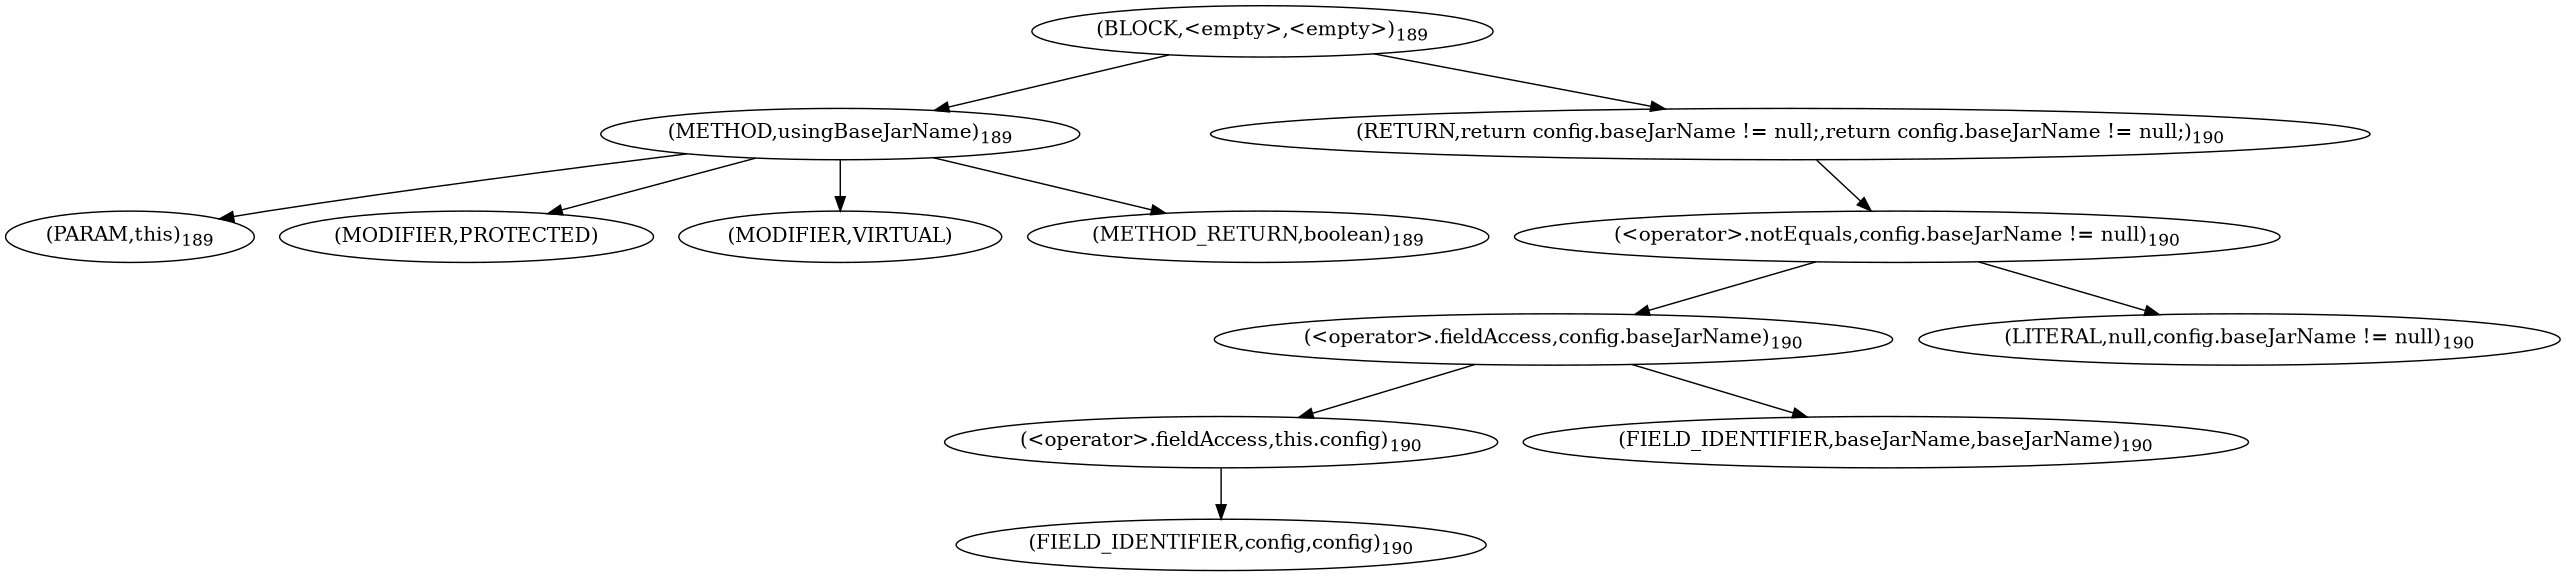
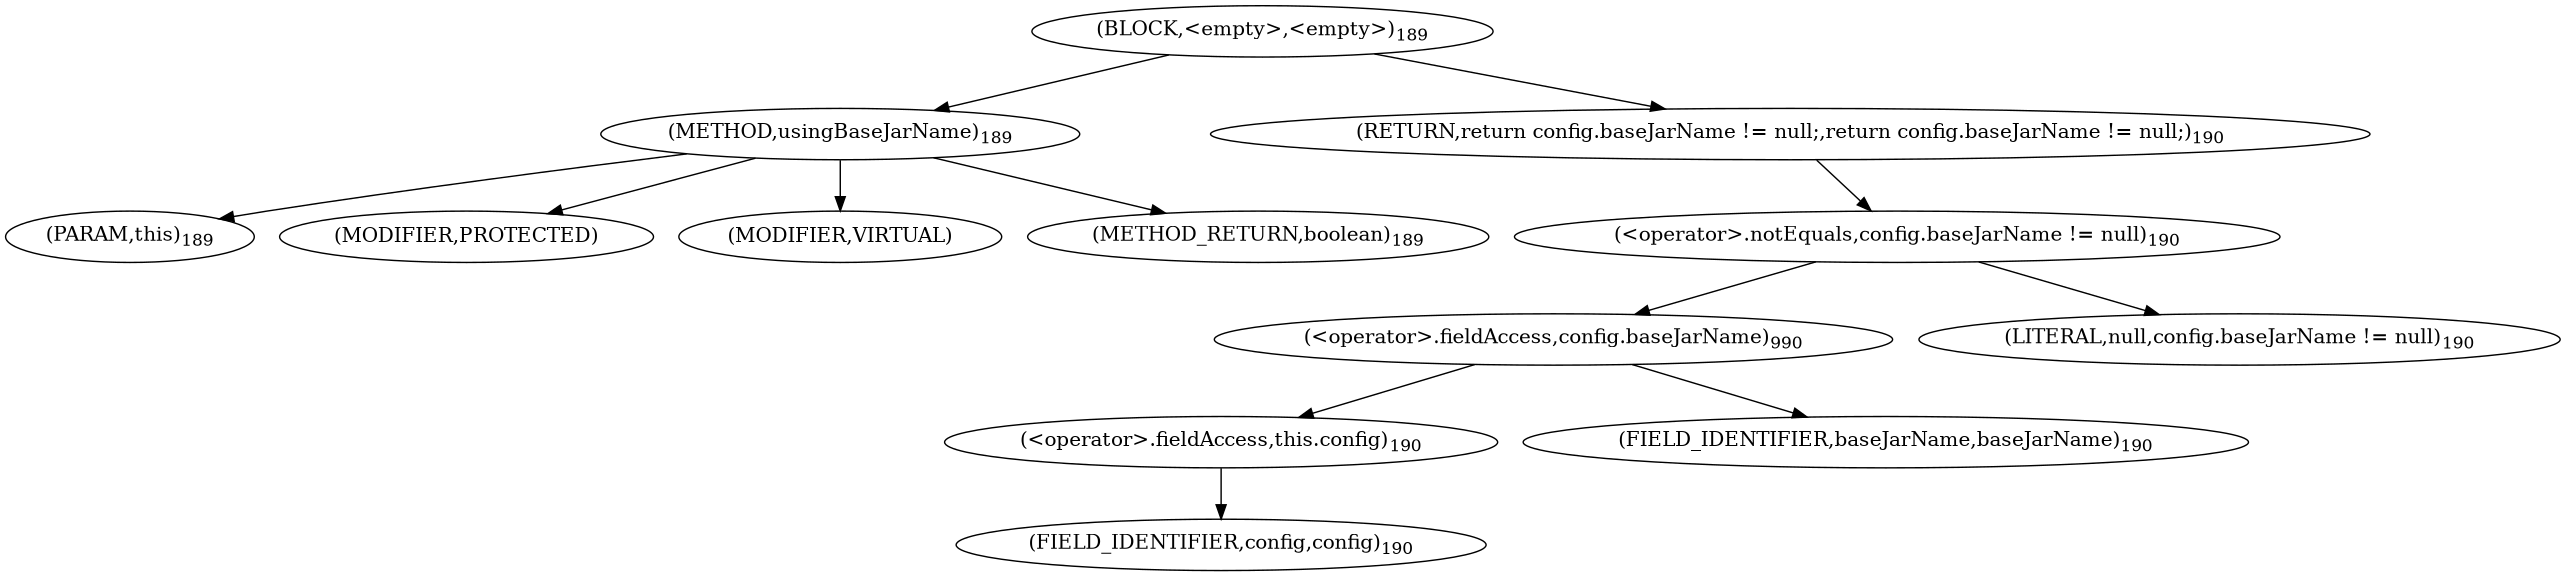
  digraph {
    n1 [label=<(METHOD,usingBaseJarName)<SUB>189</SUB>>]
    n2 [label=<(PARAM,this)<SUB>189</SUB>>]
    n3 [label=<(MODIFIER,PROTECTED)>]
    n4 [label=<(MODIFIER,VIRTUAL)>]
    n5 [label=<(METHOD_RETURN,boolean)<SUB>189</SUB>>]
    n6 [label=<(BLOCK,&lt;empty&gt;,&lt;empty&gt;)<SUB>189</SUB>>]
    n7 [label=<(RETURN,return config.baseJarName != null;,return config.baseJarName != null;)<SUB>190</SUB>>]
    n8 [label=<(&lt;operator&gt;.notEquals,config.baseJarName != null)<SUB>190</SUB>>]
-   n9 [label=<(&lt;operator&gt;.fieldAccess,config.baseJarName)<SUB>190</SUB>>]
+   n9 [label=<(&lt;operator&gt;.fieldAccess,config.baseJarName)<SUB>990</SUB>>]
    n10 [label=<(LITERAL,null,config.baseJarName != null)<SUB>190</SUB>>]
    n11 [label=<(&lt;operator&gt;.fieldAccess,this.config)<SUB>190</SUB>>]
    n12 [label=<(FIELD_IDENTIFIER,baseJarName,baseJarName)<SUB>190</SUB>>]
    n13 [label=<(FIELD_IDENTIFIER,config,config)<SUB>190</SUB>>]
    n1 -> n2
    n1 -> n3
    n1 -> n4
    n1 -> n5
    n6 -> n1
    n6 -> n7
    n7 -> n8
    n8 -> n9
    n8 -> n10
    n9 -> n11
    n9 -> n12
    n11 -> n13
  }
